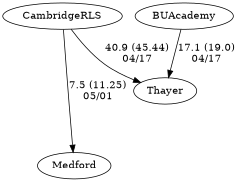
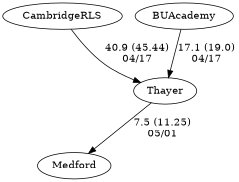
  digraph {
    edge [random=random]
    Thayer
    Medford
    BUAcademy
    CambridgeRLS
-   CambridgeRLS -> Medford [label="7.5 (11.25)\n05/01" weight=93]
+   Thayer -> Medford [label="7.5 (11.25)\n05/01" weight=93]
    BUAcademy -> Thayer [label="17.1 (19.0)\n04/17" weight=83]
    CambridgeRLS -> Thayer [label="40.9 (45.44)\n04/17" weight=60]
  }
